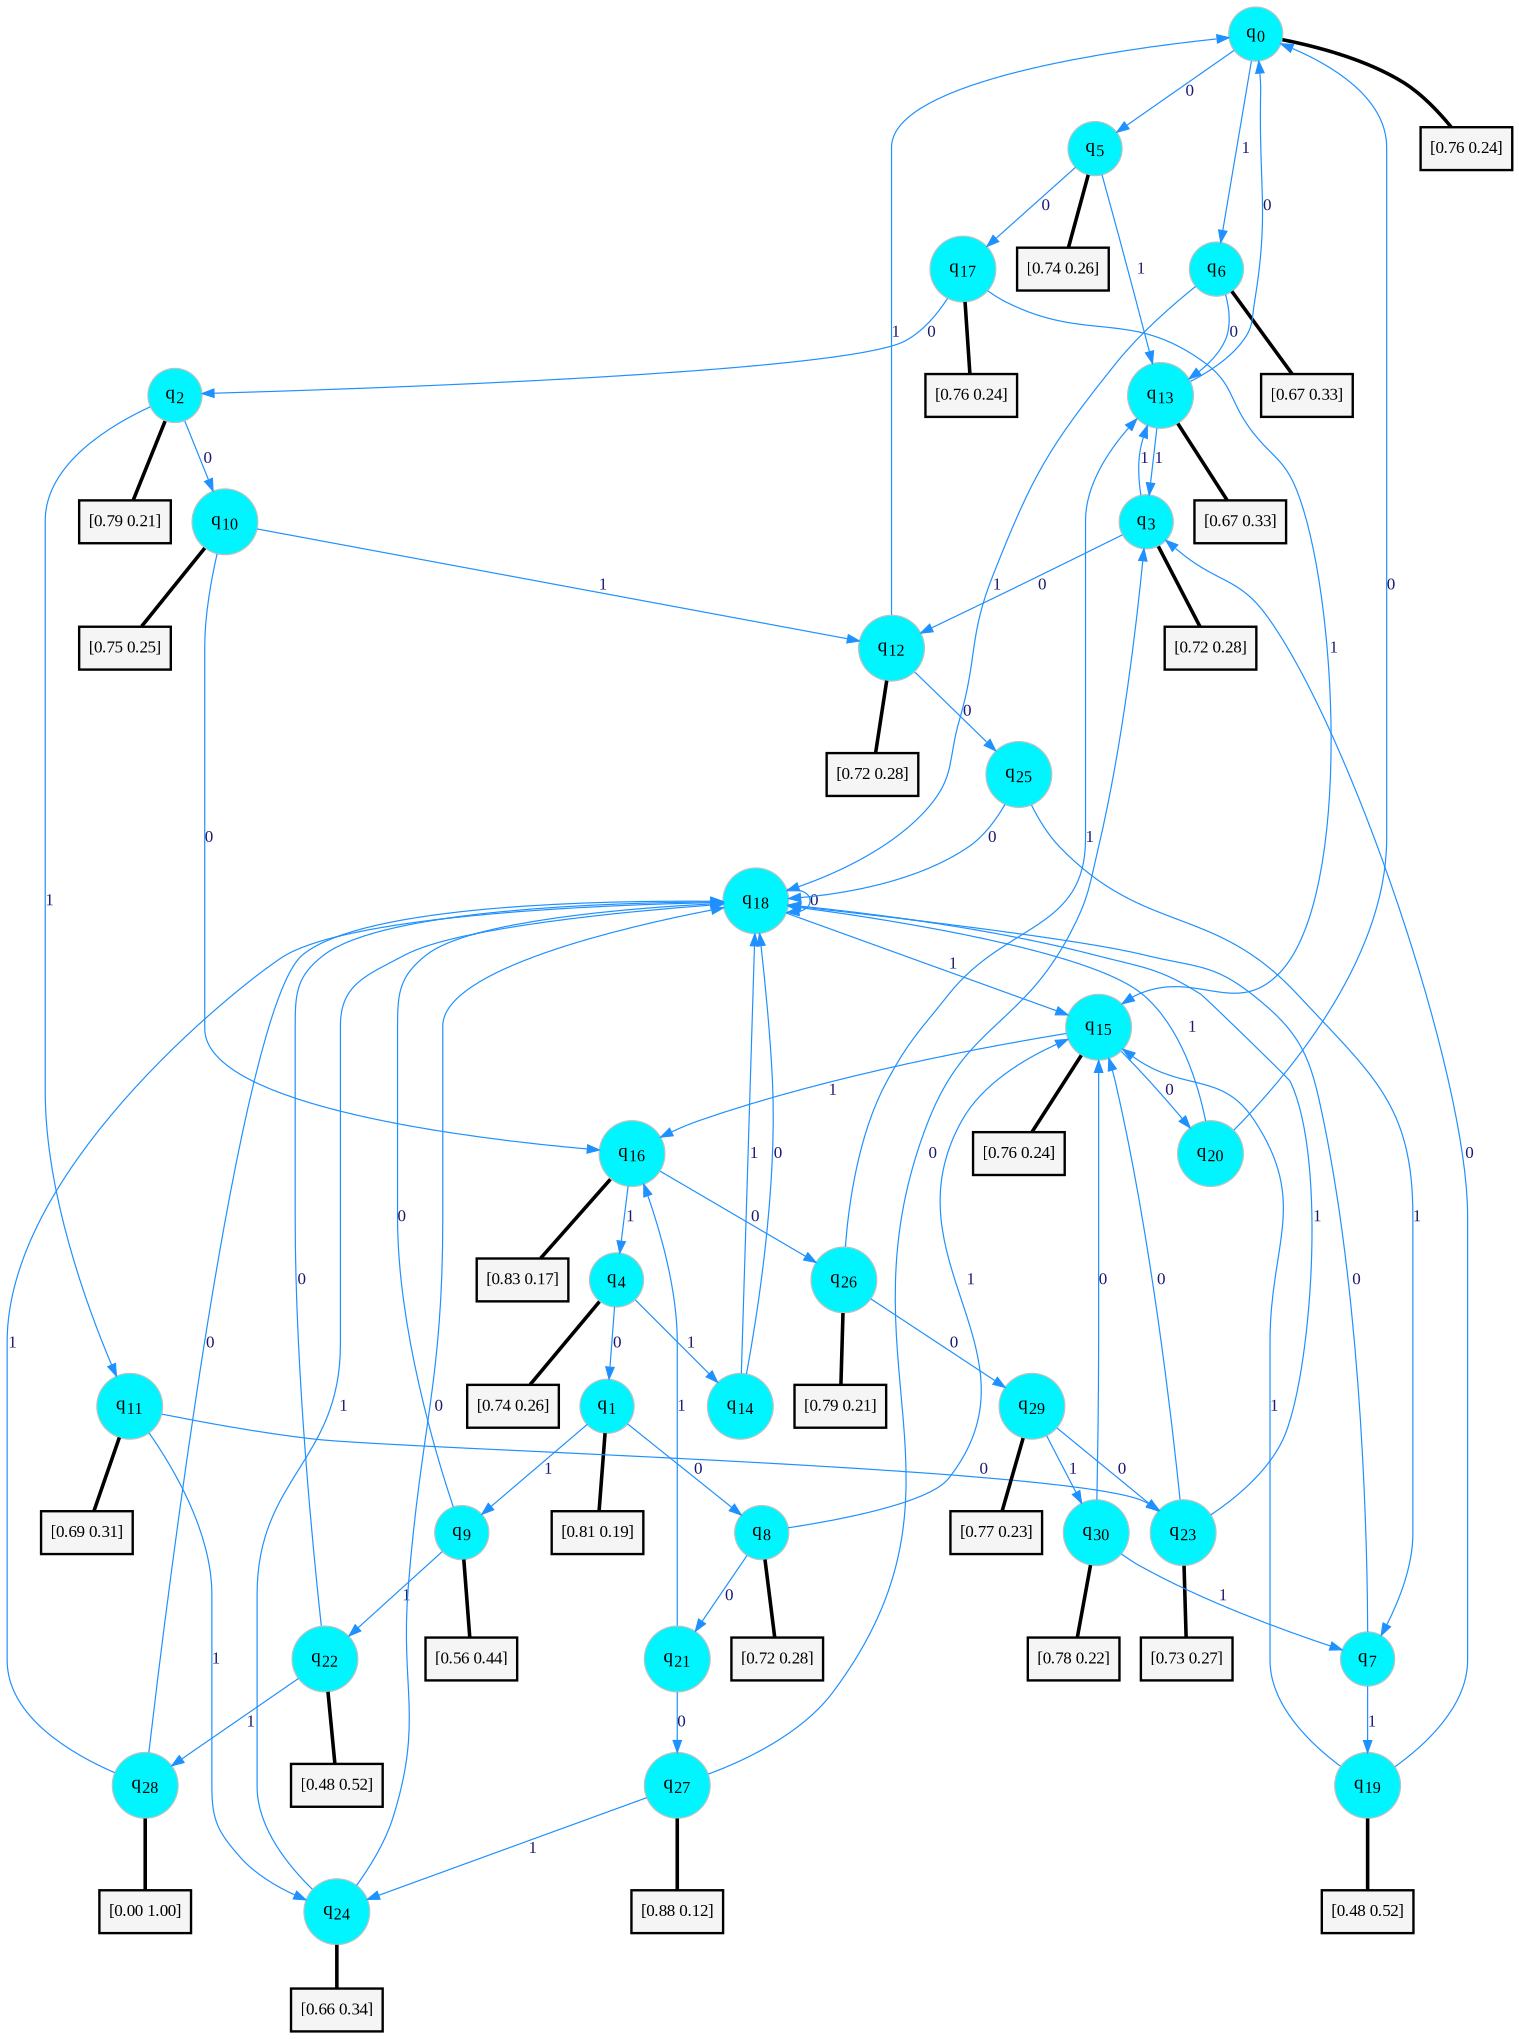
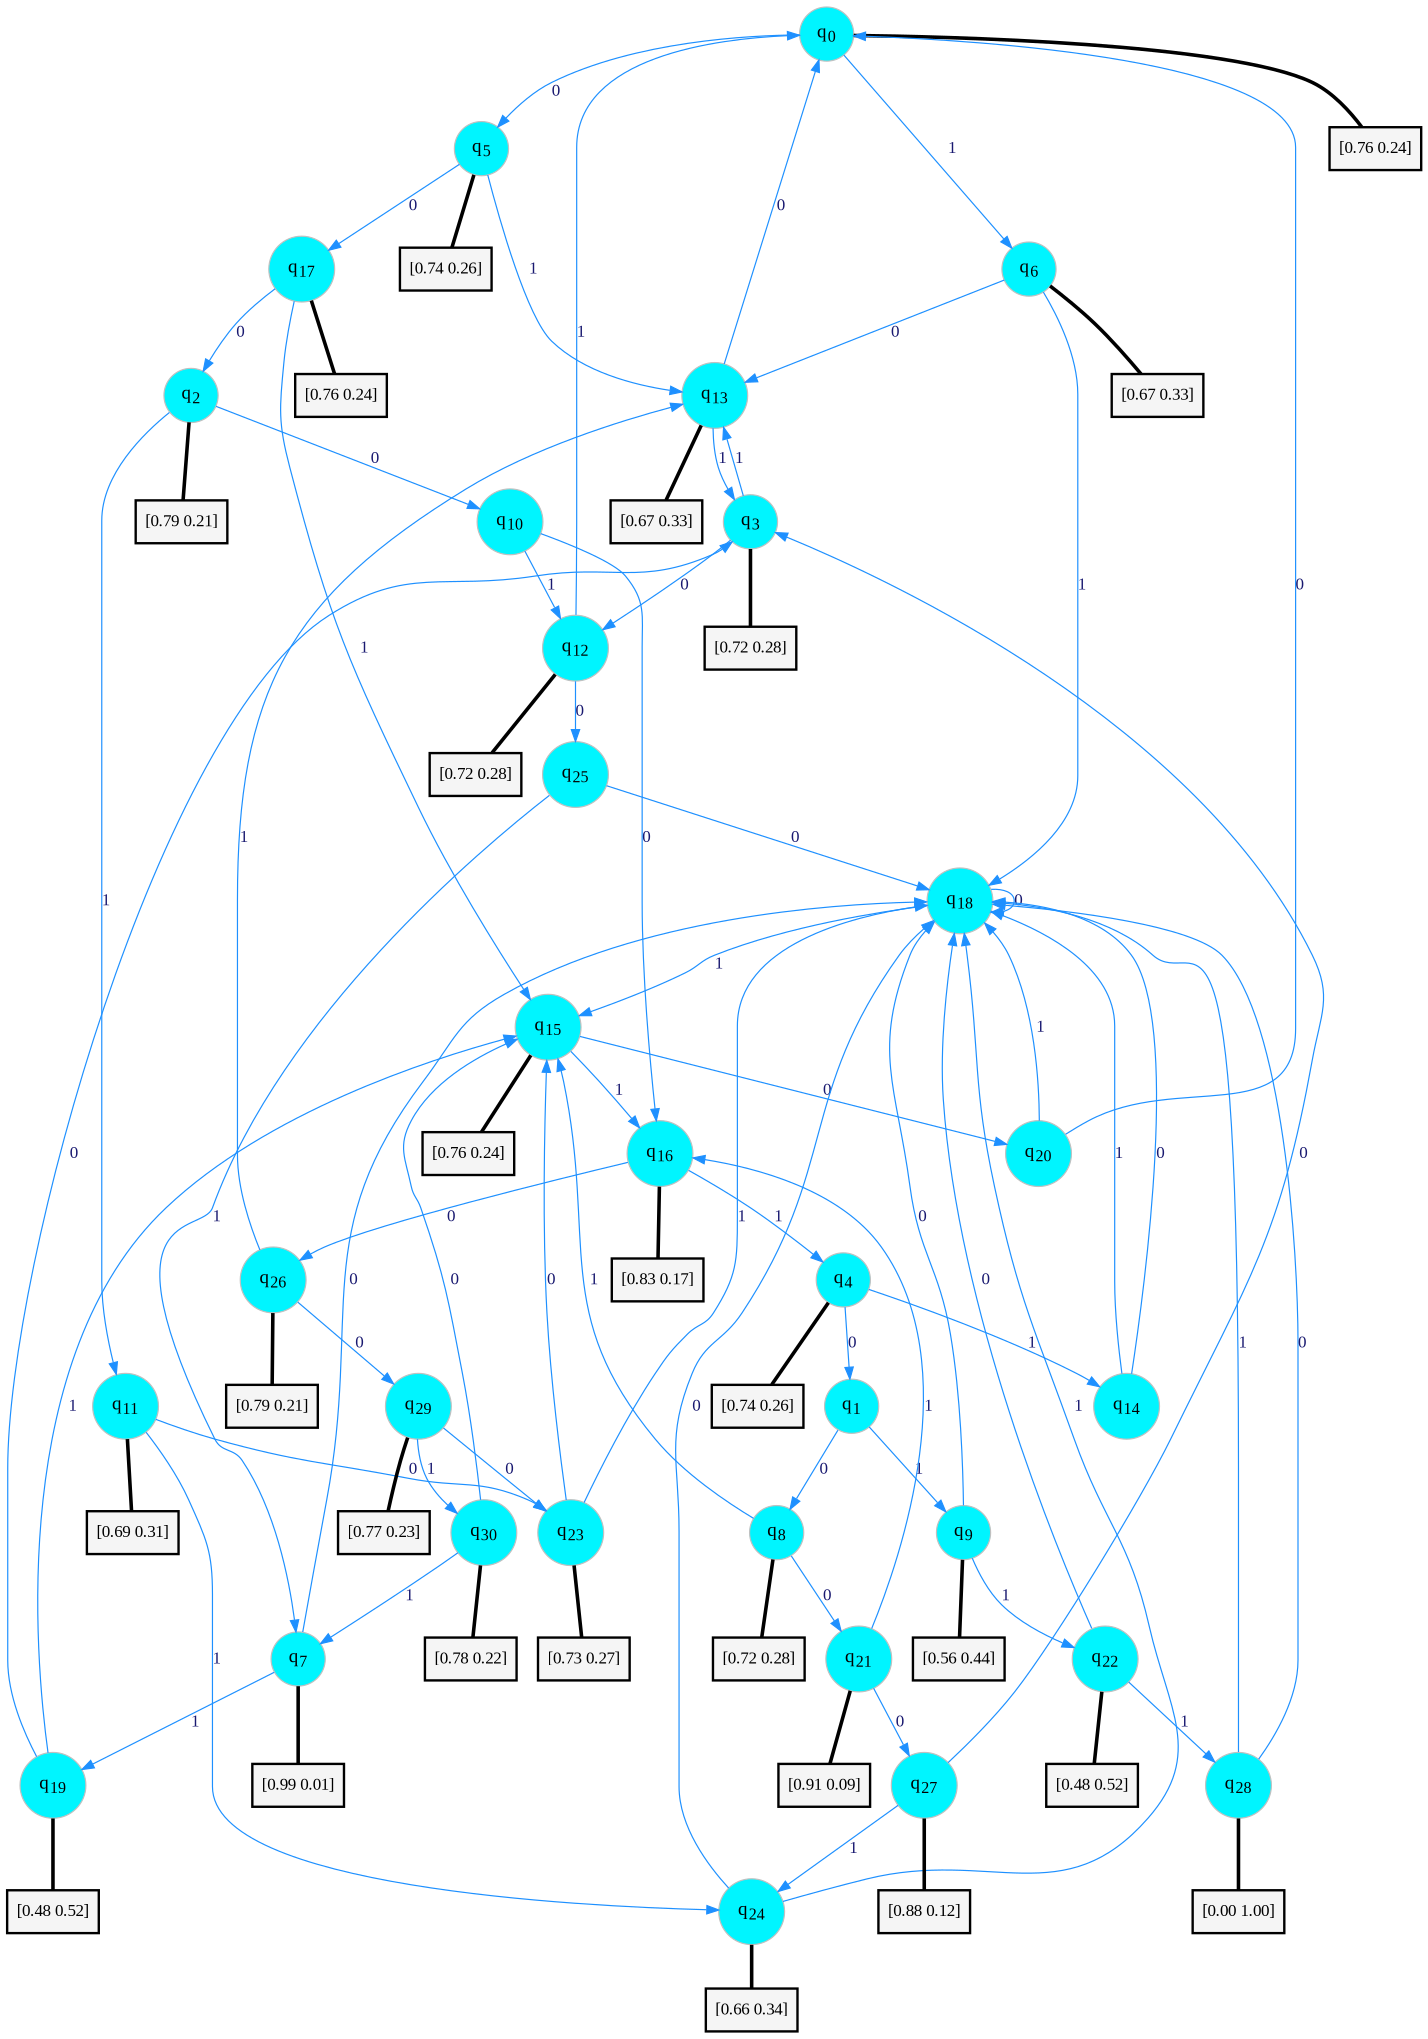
  digraph {
    fontname="Liberation Serif"
    rankdir=TD
    node [color=gray fillcolor=turquoise1 fontcolor=black fontname="Liberation Serif" fontsize=16 fontweight=bold shape=circle style=filled]
    edge [arrowsize=1 color=dodgerblue1 fontcolor=midnightblue fontname="Liberation Serif" fontweight=bold penwidth=1 style=solid weight=20]
    n1 [label=<q<SUB>0</SUB>>]
    n2 [label=<q<SUB>5</SUB>>]
    n3 [label=<q<SUB>6</SUB>>]
    n4 [color=black fillcolor=whitesmoke fontsize=14 label="[0.76 0.24]" penwidth=2 shape=box]
    n5 [label=<q<SUB>13</SUB>>]
    n6 [label=<q<SUB>17</SUB>>]
    n7 [color=black fillcolor=whitesmoke fontsize=14 label="[0.74 0.26]" penwidth=2 shape=box]
    n8 [label=<q<SUB>18</SUB>>]
    n9 [color=black fillcolor=whitesmoke fontsize=14 label="[0.67 0.33]" penwidth=2 shape=box]
    n10 [label=<q<SUB>1</SUB>>]
    n11 [label=<q<SUB>8</SUB>>]
    n12 [label=<q<SUB>9</SUB>>]
-   n13 [color=black fillcolor=whitesmoke fontsize=14 label="[0.81 0.19]" penwidth=2 shape=box]
    n14 [label=<q<SUB>15</SUB>>]
    n15 [label=<q<SUB>21</SUB>>]
    n16 [color=black fillcolor=whitesmoke fontsize=14 label="[0.72 0.28]" penwidth=2 shape=box]
    n17 [label=<q<SUB>22</SUB>>]
    n18 [color=black fillcolor=whitesmoke fontsize=14 label="[0.56 0.44]" penwidth=2 shape=box]
    n19 [label=<q<SUB>2</SUB>>]
    n20 [label=<q<SUB>10</SUB>>]
    n21 [label=<q<SUB>11</SUB>>]
    n22 [color=black fillcolor=whitesmoke fontsize=14 label="[0.79 0.21]" penwidth=2 shape=box]
    n23 [label=<q<SUB>12</SUB>>]
    n24 [label=<q<SUB>16</SUB>>]
-   n25 [color=black fillcolor=whitesmoke fontsize=14 label="[0.75 0.25]" penwidth=2 shape=box]
    n26 [label=<q<SUB>23</SUB>>]
    n27 [label=<q<SUB>24</SUB>>]
    n28 [color=black fillcolor=whitesmoke fontsize=14 label="[0.69 0.31]" penwidth=2 shape=box]
    n29 [label=<q<SUB>3</SUB>>]
    n30 [color=black fillcolor=whitesmoke fontsize=14 label="[0.72 0.28]" penwidth=2 shape=box]
    n31 [label=<q<SUB>25</SUB>>]
    n32 [color=black fillcolor=whitesmoke fontsize=14 label="[0.72 0.28]" penwidth=2 shape=box]
    n33 [color=black fillcolor=whitesmoke fontsize=14 label="[0.67 0.33]" penwidth=2 shape=box]
    n34 [label=<q<SUB>4</SUB>>]
    n35 [label=<q<SUB>14</SUB>>]
    n36 [color=black fillcolor=whitesmoke fontsize=14 label="[0.74 0.26]" penwidth=2 shape=box]
    n37 [color=black fillcolor=whitesmoke fontsize=14 label="[0.76 0.24]" penwidth=2 shape=box]
    n38 [label=<q<SUB>7</SUB>>]
    n39 [label=<q<SUB>19</SUB>>]
+   n40 [color=black fillcolor=whitesmoke fontsize=14 label="[0.99 0.01]" penwidth=2 shape=box]
    n41 [color=black fillcolor=whitesmoke fontsize=14 label="[0.48 0.52]" penwidth=2 shape=box]
    n42 [label=<q<SUB>20</SUB>>]
    n43 [color=black fillcolor=whitesmoke fontsize=14 label="[0.76 0.24]" penwidth=2 shape=box]
    n44 [label=<q<SUB>27</SUB>>]
+   n45 [color=black fillcolor=whitesmoke fontsize=14 label="[0.91 0.09]" penwidth=2 shape=box]
    n46 [label=<q<SUB>28</SUB>>]
    n47 [color=black fillcolor=whitesmoke fontsize=14 label="[0.48 0.52]" penwidth=2 shape=box]
    n48 [label=<q<SUB>26</SUB>>]
    n49 [color=black fillcolor=whitesmoke fontsize=14 label="[0.83 0.17]" penwidth=2 shape=box]
    n50 [color=black fillcolor=whitesmoke fontsize=14 label="[0.73 0.27]" penwidth=2 shape=box]
    n51 [color=black fillcolor=whitesmoke fontsize=14 label="[0.66 0.34]" penwidth=2 shape=box]
    n52 [label=<q<SUB>29</SUB>>]
    n53 [color=black fillcolor=whitesmoke fontsize=14 label="[0.79 0.21]" penwidth=2 shape=box]
    n54 [color=black fillcolor=whitesmoke fontsize=14 label="[0.88 0.12]" penwidth=2 shape=box]
    n55 [color=black fillcolor=whitesmoke fontsize=14 label="[0.00 1.00]" penwidth=2 shape=box]
    n56 [label=<q<SUB>30</SUB>>]
    n57 [color=black fillcolor=whitesmoke fontsize=14 label="[0.77 0.23]" penwidth=2 shape=box]
    n58 [color=black fillcolor=whitesmoke fontsize=14 label="[0.78 0.22]" penwidth=2 shape=box]
    n1 -> n2 [label=0]
    n1 -> n3 [label=1]
    n1 -> n4 [arrowhead=none color=black penwidth=3]
    n2 -> n5 [label=1]
    n2 -> n6 [label=0]
    n2 -> n7 [arrowhead=none color=black penwidth=3]
    n3 -> n5 [label=0]
    n3 -> n8 [label=1]
    n3 -> n9 [arrowhead=none color=black penwidth=3]
    n5 -> n1 [label=0]
    n5 -> n29 [label=1]
    n5 -> n33 [arrowhead=none color=black penwidth=3]
    n6 -> n14 [label=1]
    n6 -> n19 [label=0]
    n6 -> n37 [arrowhead=none color=black penwidth=3]
    n8 -> n8 [label=0]
    n8 -> n14 [label=1]
    n10 -> n11 [label=0]
    n10 -> n12 [label=1]
-   n10 -> n13 [arrowhead=none color=black penwidth=3]
    n11 -> n14 [label=1]
    n11 -> n15 [label=0]
    n11 -> n16 [arrowhead=none color=black penwidth=3]
    n12 -> n8 [label=0]
    n12 -> n17 [label=1]
    n12 -> n18 [arrowhead=none color=black penwidth=3]
    n14 -> n24 [label=1]
    n14 -> n42 [label=0]
    n14 -> n43 [arrowhead=none color=black penwidth=3]
    n15 -> n24 [label=1]
    n15 -> n44 [label=0]
+   n15 -> n45 [arrowhead=none color=black penwidth=3]
    n17 -> n8 [label=0]
    n17 -> n46 [label=1]
    n17 -> n47 [arrowhead=none color=black penwidth=3]
    n19 -> n20 [label=0]
    n19 -> n21 [label=1]
    n19 -> n22 [arrowhead=none color=black penwidth=3]
    n20 -> n23 [label=1]
    n20 -> n24 [label=0]
-   n20 -> n25 [arrowhead=none color=black penwidth=3]
    n21 -> n26 [label=0]
    n21 -> n27 [label=1]
    n21 -> n28 [arrowhead=none color=black penwidth=3]
    n23 -> n1 [label=1]
    n23 -> n31 [label=0]
    n23 -> n32 [arrowhead=none color=black penwidth=3]
    n24 -> n34 [label=1]
    n24 -> n48 [label=0]
    n24 -> n49 [arrowhead=none color=black penwidth=3]
    n26 -> n8 [label=1]
    n26 -> n14 [label=0]
    n26 -> n50 [arrowhead=none color=black penwidth=3]
    n27 -> n8 [label=0]
    n27 -> n8 [label=1]
    n27 -> n51 [arrowhead=none color=black penwidth=3]
    n29 -> n5 [label=1]
    n29 -> n23 [label=0]
    n29 -> n30 [arrowhead=none color=black penwidth=3]
    n31 -> n8 [label=0]
    n31 -> n38 [label=1]
    n34 -> n10 [label=0]
    n34 -> n35 [label=1]
    n34 -> n36 [arrowhead=none color=black penwidth=3]
    n35 -> n8 [label=0]
    n35 -> n8 [label=1]
    n38 -> n8 [label=0]
    n38 -> n39 [label=1]
+   n38 -> n40 [arrowhead=none color=black penwidth=3]
    n39 -> n14 [label=1]
    n39 -> n29 [label=0]
    n39 -> n41 [arrowhead=none color=black penwidth=3]
    n42 -> n1 [label=0]
    n42 -> n8 [label=1]
    n44 -> n27 [label=1]
    n44 -> n29 [label=0]
    n44 -> n54 [arrowhead=none color=black penwidth=3]
    n46 -> n8 [label=0]
    n46 -> n8 [label=1]
    n46 -> n55 [arrowhead=none color=black penwidth=3]
    n48 -> n5 [label=1]
    n48 -> n52 [label=0]
    n48 -> n53 [arrowhead=none color=black penwidth=3]
    n52 -> n26 [label=0]
    n52 -> n56 [label=1]
    n52 -> n57 [arrowhead=none color=black penwidth=3]
    n56 -> n14 [label=0]
    n56 -> n38 [label=1]
    n56 -> n58 [arrowhead=none color=black penwidth=3]
  }
